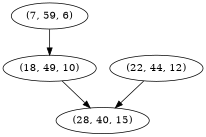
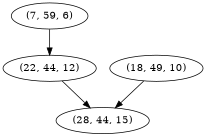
  digraph {
    "(7, 59, 6)"
    "(18, 49, 10)"
-   "(28, 40, 15)"
+   "(28, 40, 15)" [label="(28, 44, 15)"]
    "(22, 44, 12)"
-   "(7, 59, 6)" -> "(18, 49, 10)"
+   "(7, 59, 6)" -> "(22, 44, 12)"
    "(18, 49, 10)" -> "(28, 40, 15)"
    "(22, 44, 12)" -> "(28, 40, 15)"
  }
